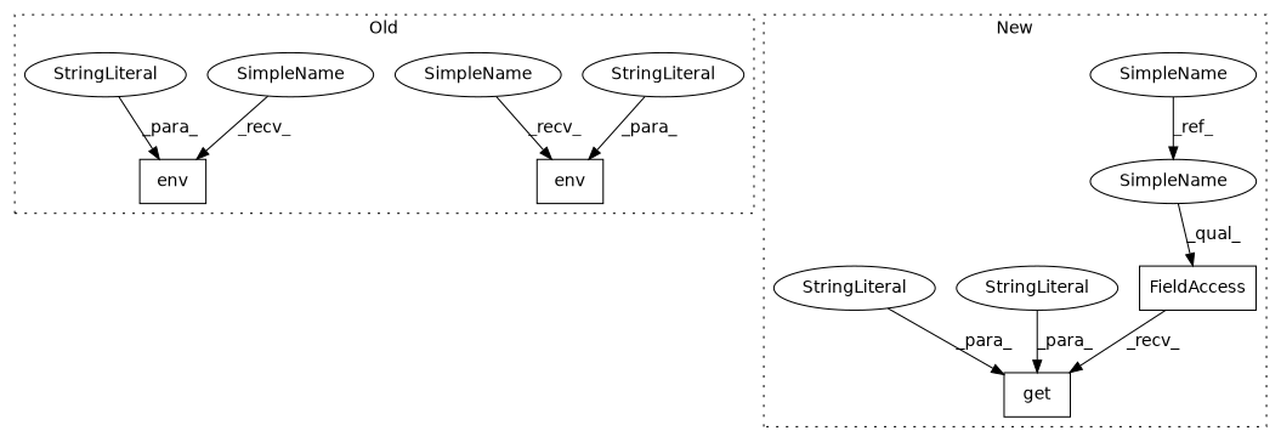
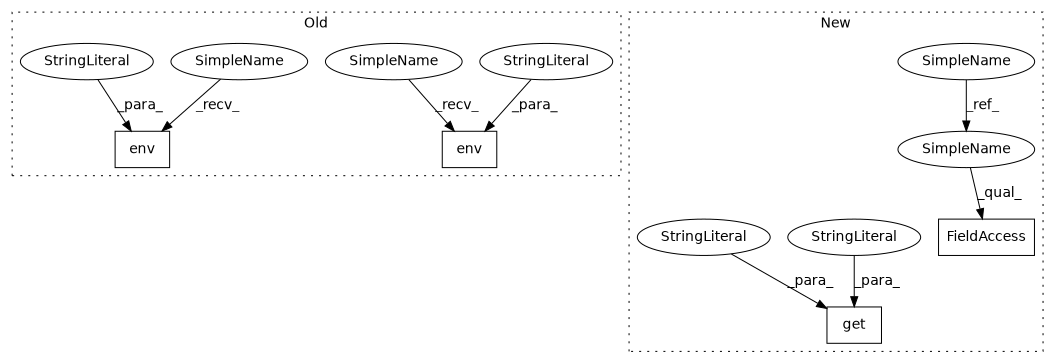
  digraph {
    fontname="DejaVu Sans"
    node [a=45 l=4 s=1772 shape=ellipse fontname="DejaVu Sans"]
    edge [fontname="DejaVu Sans"]
    n1 [a=32 l="4,1" label=env s="1949,1960" shape=box]
    n2 [a=32 l="4,1" label=env s="1968,1977" shape=box]
    n3 [l=5 label=StringLiteral s=1972]
    n4 [l=7 label=StringLiteral s=1953]
    n5 [a=42 label=SimpleName s=1963]
    n6 [a=42 label=SimpleName s=1944]
    n7 [a=32 l="4,1" label=get s="1784,1801" shape=box]
    n8 [a=22 l=11 label=FieldAccess shape=box]
    n9 [a=42 label=SimpleName s=1617]
    n10 [l=7 label=StringLiteral s=1794]
    n11 [l=5 label=StringLiteral s=1788]
    n12 [a=42 label=SimpleName]
    subgraph cluster_1 {
      label=Old
      style=dotted
      n1
      n2
      n3
      n4
      n5
      n6
    }
    subgraph cluster_2 {
      label=New
      style=dotted
      n7
      n8
      n9
      n10
      n11
      n12
    }
    n3 -> n2 [label=_para_]
    n4 -> n1 [label=_para_]
    n5 -> n2 [label=_recv_]
    n6 -> n1 [label=_recv_]
-   n8 -> n7 [label=_recv_]
    n9 -> n12 [label=_ref_]
    n10 -> n7 [label=_para_]
    n11 -> n7 [label=_para_]
    n12 -> n8 [label=_qual_]
  }
